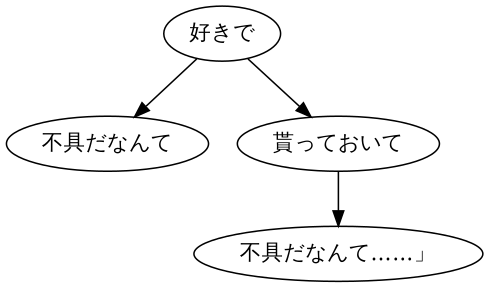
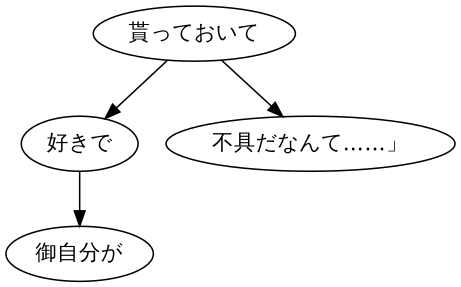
  digraph {
-   n1 [label="不具だなんて"]
+   n1 [label="御自分が"]
    n2 [label="好きで"]
    n3 [label="貰っておいて"]
    n4 [label="不具だなんて……」"]
    n2 -> n1
-   n2 -> n3
+   n3 -> n2
    n3 -> n4
  }
